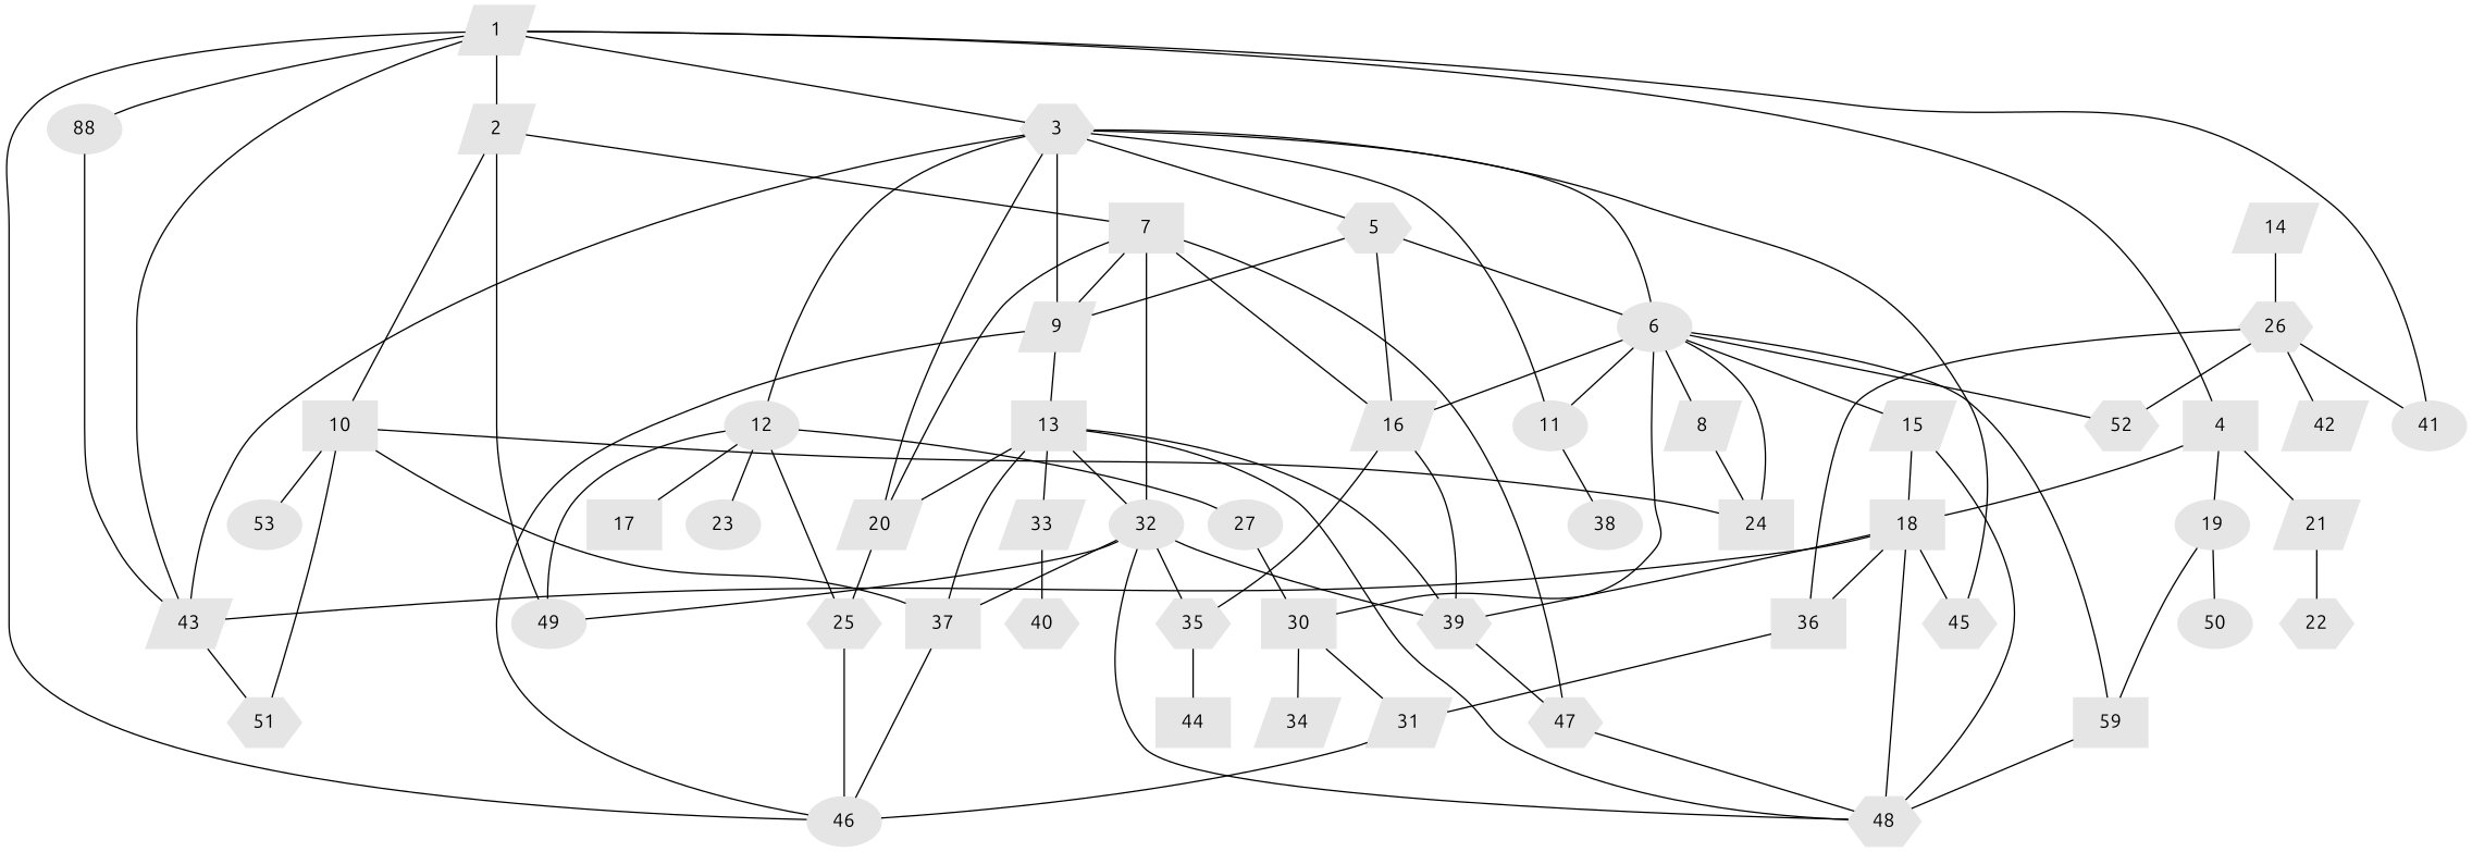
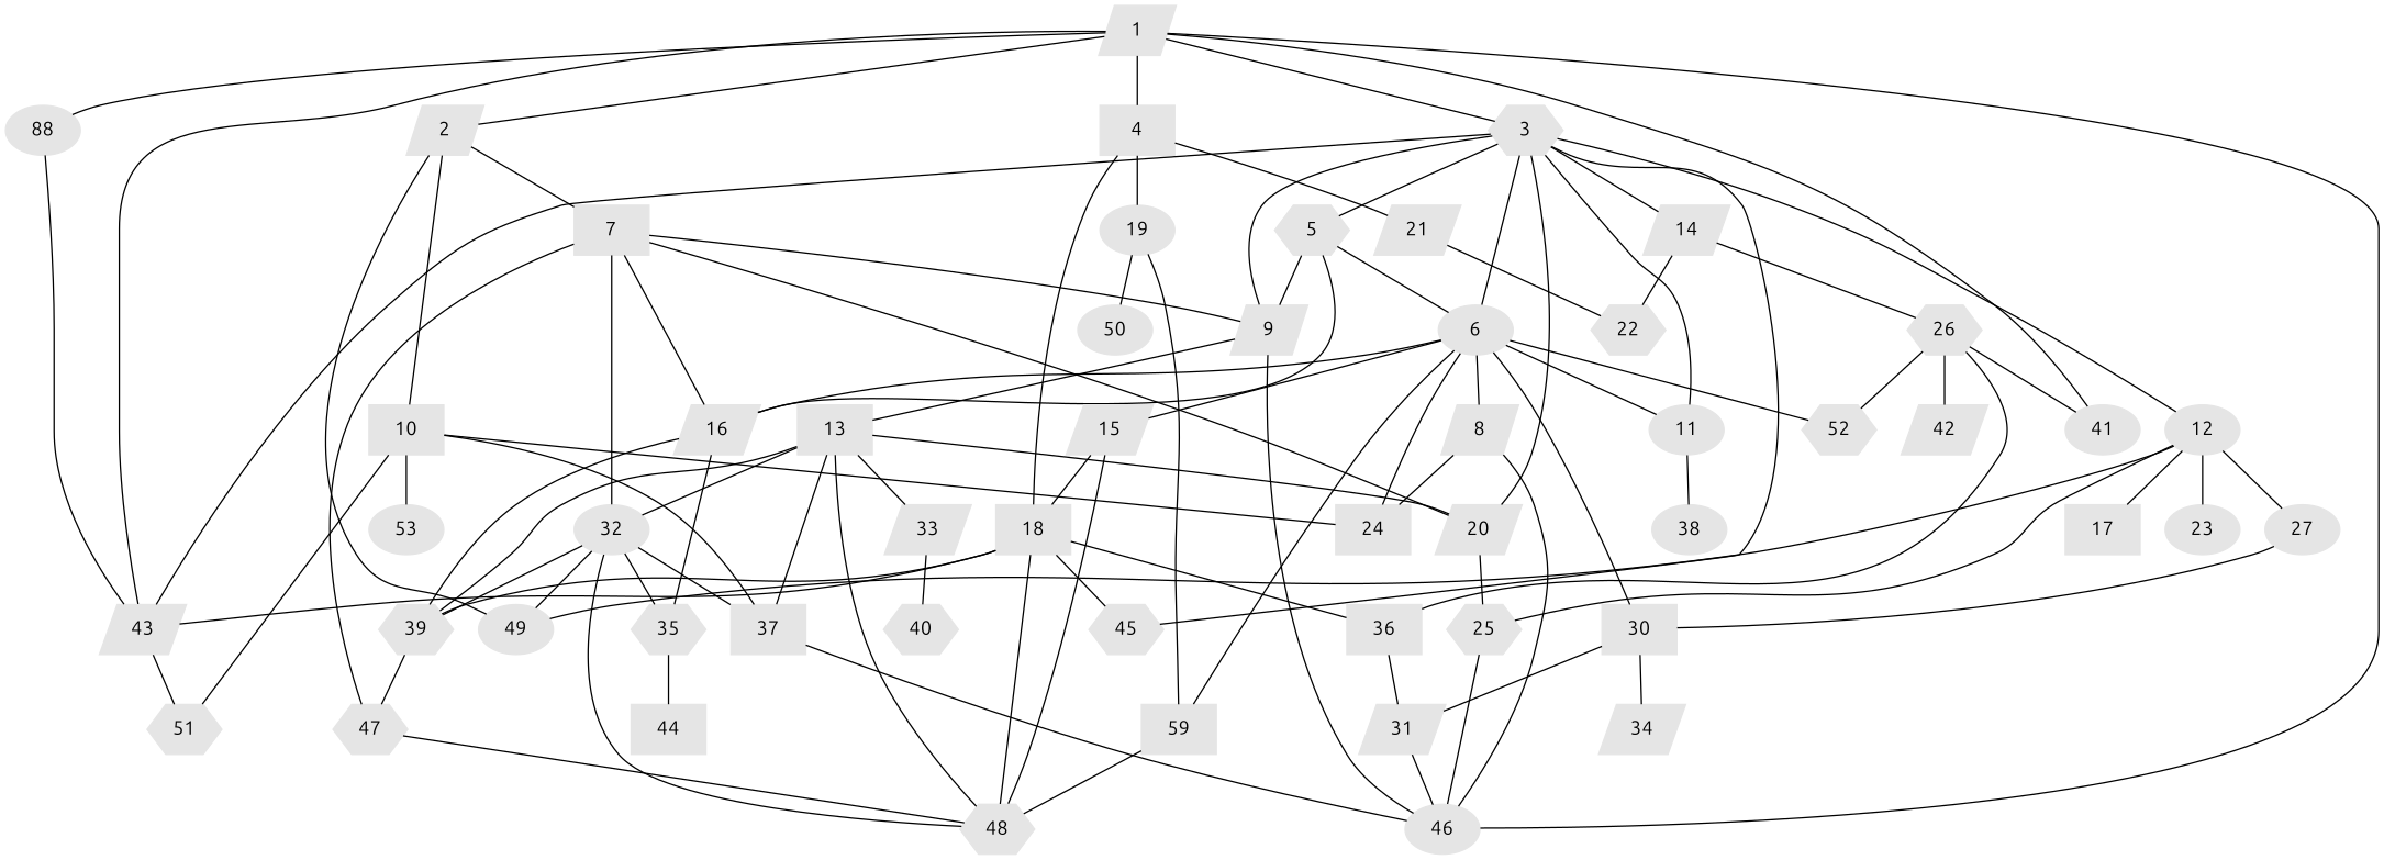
  graph {
    fontname=Ubuntu
    node [color=gray90 fontname=Ubuntu shape=parallelogram style=filled]
    edge [fontname=Ubuntu weight=1.0]
    1
    2
    3 [shape=hexagon]
    4 [shape=box]
    n5 [label=88 shape=ellipse]
    41 [shape=ellipse]
    43
    46 [shape=ellipse]
    7 [shape=box]
    10 [shape=box]
    49 [shape=ellipse]
    5 [shape=hexagon]
    6 [shape=ellipse]
    9
    11 [shape=ellipse]
    12 [shape=ellipse]
    14
    20
    45 [shape=hexagon]
    18 [shape=box]
    19 [shape=ellipse]
    21
    51 [shape=hexagon]
    16
    32 [shape=ellipse]
    47 [shape=hexagon]
    37 [shape=box]
    24 [shape=box]
    53 [shape=ellipse]
    8
    15
    n32 [label=59 shape=box]
    30 [shape=box]
    52 [shape=hexagon]
    13 [shape=box]
    38 [shape=ellipse]
    17 [shape=box]
    23 [shape=ellipse]
    25 [shape=hexagon]
    27 [shape=ellipse]
    22 [shape=hexagon]
    26 [shape=hexagon]
    39 [shape=hexagon]
    48 [shape=hexagon]
    36 [shape=box]
    50 [shape=ellipse]
    35 [shape=hexagon]
    31
    34
    33
    40 [shape=hexagon]
    42
    44 [shape=box]
    1 -- 2
    1 -- 3
    1 -- 4
    1 -- n5
    1 -- 41
    1 -- 43
    1 -- 46
    2 -- 7
    2 -- 10
    2 -- 49
    3 -- 43
    3 -- 5
    3 -- 6
    3 -- 9
    3 -- 11
    3 -- 12
+   3 -- 14
    3 -- 20
    3 -- 45
    4 -- 18
    4 -- 19
    4 -- 21
    n5 -- 43
    43 -- 51
    7 -- 9
    7 -- 20
    7 -- 16 [weight=2.0]
    7 -- 32 [weight=2.0]
    7 -- 47 [weight=2.0]
    10 -- 51
    10 -- 37
    10 -- 24
    10 -- 53
    5 -- 6
    5 -- 9
    5 -- 16
    6 -- 11 [weight=2.0]
    6 -- 16
    6 -- 24
    6 -- 8
    6 -- 15
    6 -- n32
    6 -- 30
    6 -- 52
    9 -- 46
    9 -- 13
    11 -- 38
    12 -- 49
    12 -- 17
    12 -- 23
    12 -- 25
    12 -- 27
+   14 -- 22
    14 -- 26
    20 -- 25 [weight=3.0]
    18 -- 43
    18 -- 45
    18 -- 39
    18 -- 48
    18 -- 36
    19 -- n32
    19 -- 50
    21 -- 22 [weight=2.0]
    16 -- 39
    16 -- 35
    32 -- 49
    32 -- 37
    32 -- 39
    32 -- 48
    32 -- 35
    47 -- 48
    37 -- 46
+   8 -- 46
    8 -- 24
    15 -- 18
    15 -- 48
    n32 -- 48 [weight=2.0]
    30 -- 31
    30 -- 34
    13 -- 20
    13 -- 32
    13 -- 37 [weight=2.0]
    13 -- 39
    13 -- 48
    13 -- 33
    25 -- 46
    27 -- 30
    26 -- 41
    26 -- 52
    26 -- 36
    26 -- 42
    39 -- 47
    36 -- 31
    35 -- 44
    31 -- 46
    33 -- 40
  }
